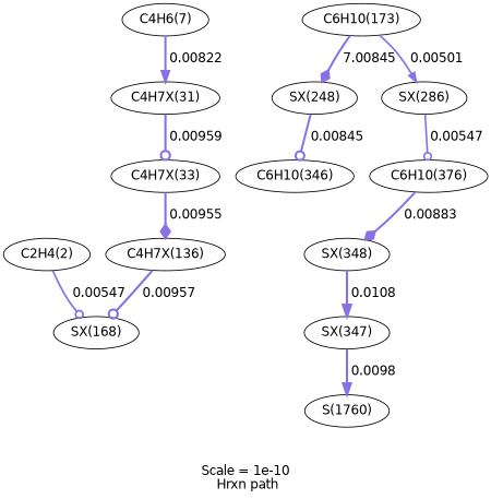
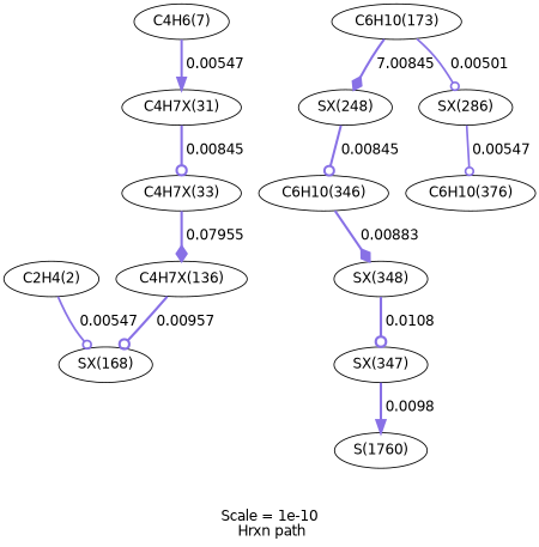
  digraph {
    fontname=Helvetica
    label="Scale = 1e-10\l Hrxn path"
    node [fontname=Helvetica]
    edge [arrowhead=odot arrowsize=1.2 color="0.7, 0.51, 0.9" fontname=Helvetica style="setlinewidth(2.49)"]
    n1 [label="C2H4(2)"]
    n2 [label="SX(168)"]
    n3 [label="C6H10(173)"]
    n4 [label="SX(248)"]
    n5 [label="SX(286)"]
    n6 [label="C4H6(7)"]
    n7 [label="C4H7X(31)"]
    n8 [label="C4H7X(33)"]
    n9 [label="C4H7X(136)"]
    n10 [label="C6H10(346)"]
    n11 [label="C6H10(376)"]
    n12 [label="SX(348)"]
    n13 [label="SX(347)"]
    n14 [label="S(1760)"]
    n1 -> n2 [arrowsize=1.03 color="0.7, 0.505, 0.9" label=" 0.00547" style="setlinewidth(2.07)"]
    n3 -> n4 [arrowhead=diamond color="0.7, 0.508, 0.9" label=" 7.00845" style="setlinewidth(2.4)"]
-   n3 -> n5 [arrowhead=normal arrowsize=1 color="0.7, 0.505, 0.9" label=" 0.00501" style="setlinewidth(2)"]
+   n3 -> n5 [arrowsize=1 color="0.7, 0.505, 0.9" label=" 0.00501" style="setlinewidth(2)"]
    n4 -> n10 [color="0.7, 0.508, 0.9" label=" 0.00845" style="setlinewidth(2.4)"]
    n5 -> n11 [arrowsize=1 color="0.7, 0.505, 0.9" label=" 0.00547" style="setlinewidth(2)"]
-   n6 -> n7 [arrowhead=normal arrowsize=1.19 color="0.7, 0.508, 0.9" label=" 0.00822" style="setlinewidth(2.38)"]
-   n7 -> n8 [arrowsize=1.25 label=" 0.00959"]
-   n8 -> n9 [arrowhead=diamond arrowsize=1.24 label=" 0.00955"]
+   n6 -> n7 [arrowhead=normal arrowsize=1.19 color="0.7, 0.508, 0.9" label=" 0.00547" style="setlinewidth(2.38)"]
+   n7 -> n8 [arrowsize=1.25 label=" 0.00845"]
+   n8 -> n9 [arrowhead=diamond arrowsize=1.24 label=" 0.07955"]
    n9 -> n2 [arrowsize=1.24 label=" 0.00957"]
-   n11 -> n12 [arrowhead=diamond arrowsize=1.21 color="0.7, 0.509, 0.9" label=" 0.00883" style="setlinewidth(2.43)"]
-   n12 -> n13 [arrowhead=normal arrowsize=1.29 color="0.7, 0.511, 0.9" label=" 0.0108" style="setlinewidth(2.58)"]
+   n10 -> n12 [arrowhead=diamond arrowsize=1.21 color="0.7, 0.509, 0.9" label=" 0.00883" style="setlinewidth(2.43)"]
+   n12 -> n13 [arrowsize=1.29 color="0.7, 0.511, 0.9" label=" 0.0108" style="setlinewidth(2.58)"]
    n13 -> n14 [arrowhead=normal arrowsize=1.25 label=" 0.0098" style="setlinewidth(2.51)"]
  }
